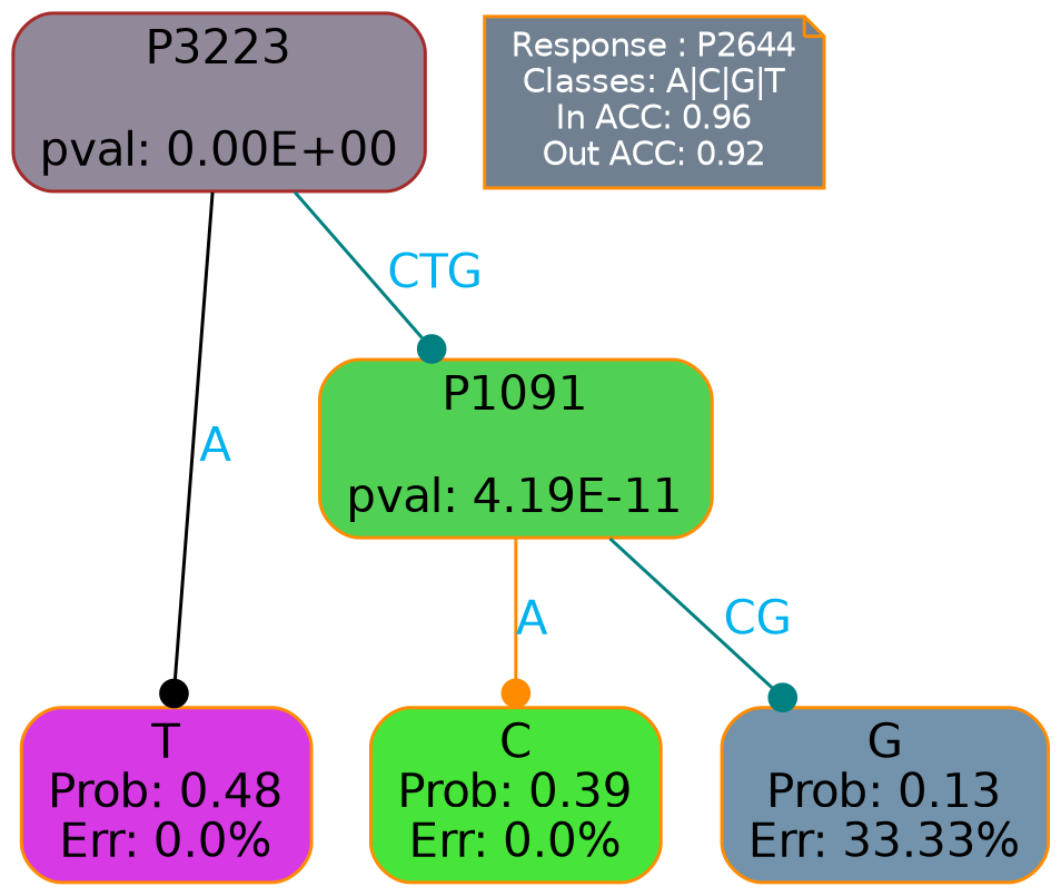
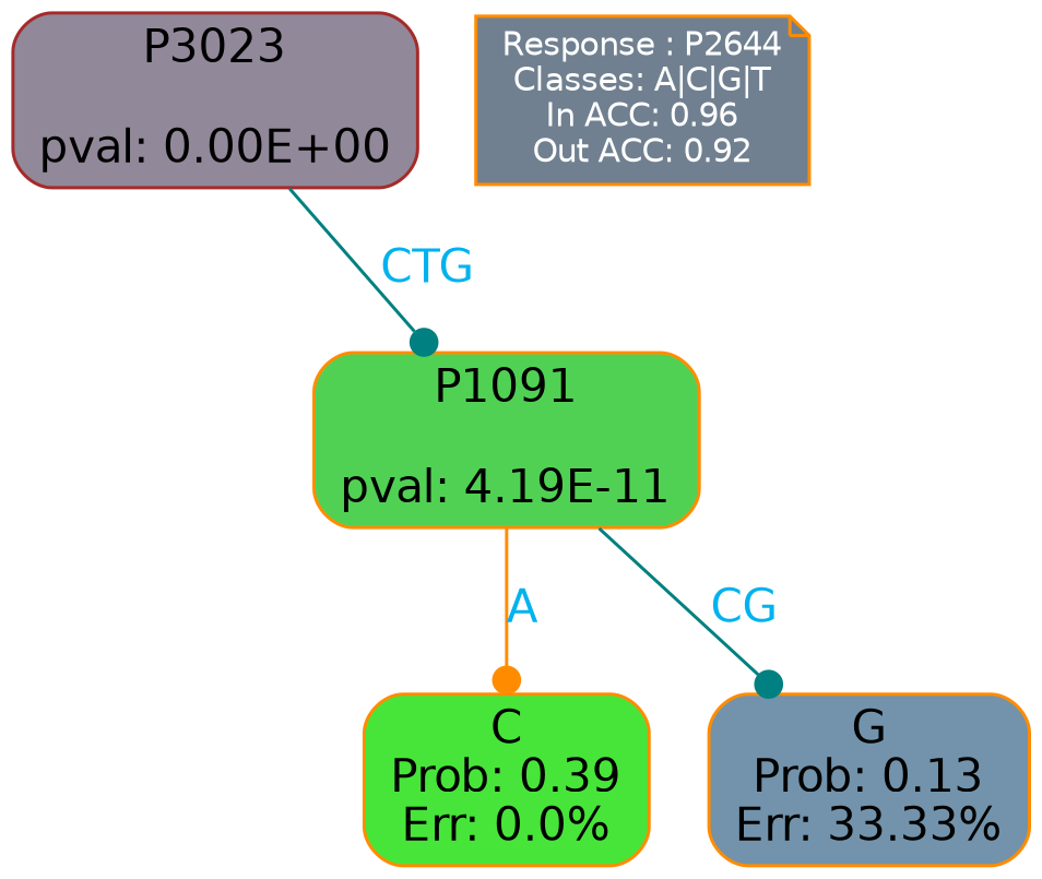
  digraph {
    ranksep=equally
    splines=polylines
    node [color=darkorange fontname=helvetica shape=box style="filled, rounded"]
    edge [arrowhead=dot color=teal fontcolor=deepskyblue2 fontname=helvetica]
-   n1 [fillcolor="#d739e5" label="T\nProb: 0.48\nErr: 0.0%"]
    n2 [fillcolor="#47e539" label="C\nProb: 0.39\nErr: 0.0%"]
    n3 [fillcolor="#7293ab" label="G\nProb: 0.13\nErr: 33.33%"]
    n4 [align=left fillcolor=slategray fontcolor=white fontsize=10 label="Response : P2644\nClasses: A|C|G|T\nIn ACC: 0.96\nOut ACC: 0.92\n" shape=note style=filled]
-   n5 [color=brown fillcolor="#918899" label="P3223\n\npval: 0.00E+00"]
+   n5 [color=brown fillcolor="#918899" label="P3023\n\npval: 0.00E+00"]
    n6 [fillcolor="#51d154" label="P1091\n\npval: 4.19E-11"]
    subgraph sub_1 {
      rank=same
-     n1
      n2
      n3
    }
    subgraph sub_2 {
      rank=same
      n4
      n5
    }
-   n5 -> n1 [color=black label=A]
    n5 -> n6 [label=CTG]
    n6 -> n2 [color=darkorange label=A]
    n6 -> n3 [label=CG]
  }
